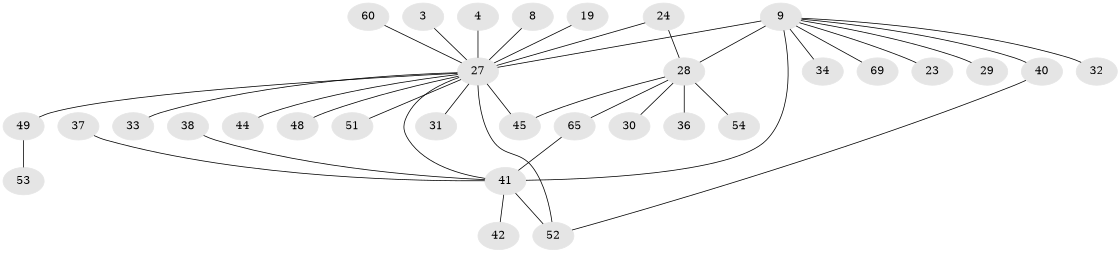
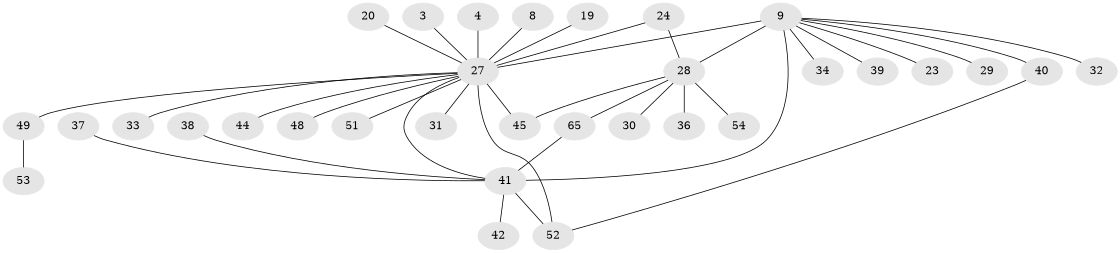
  graph {
    node [color=gray90 style=filled]
    27 [super="+18+13+11"]
    41 [super="+22+25"]
    31
    33
    44
    45
    48
    49 [super="+2+15+16+43"]
    51
    52 [super="+46+50"]
    3
    4
    8
    9 [super="+5"]
    23
    28 [super="+26+17"]
    29
    32
    34
-   39 [label=69]
+   39
    40
    30
    n23 [label=65]
    36
    54
    42
    19 [super="+10"]
-   20 [label=60]
+   20
    24 [super="+12"]
    53
    37
    38
    27 -- 41
    27 -- 31
    27 -- 33
    27 -- 44
    27 -- 45
    27 -- 48
    27 -- 49
    27 -- 51
    27 -- 52
    41 -- 52
    41 -- 42
    49 -- 53
    3 -- 27
    4 -- 27
    8 -- 27
    9 -- 27 [weight=5]
    9 -- 41 [weight=5]
    9 -- 23
    9 -- 28 [weight=4]
    9 -- 29
    9 -- 32
    9 -- 34
    9 -- 39
    9 -- 40 [weight=2]
    28 -- 45
    28 -- 30
    28 -- n23
    28 -- 36 [weight=2]
    28 -- 54
    40 -- 52
    n23 -- 41
    19 -- 27
    20 -- 27
    24 -- 27
    24 -- 28
    37 -- 41
    38 -- 41
  }
